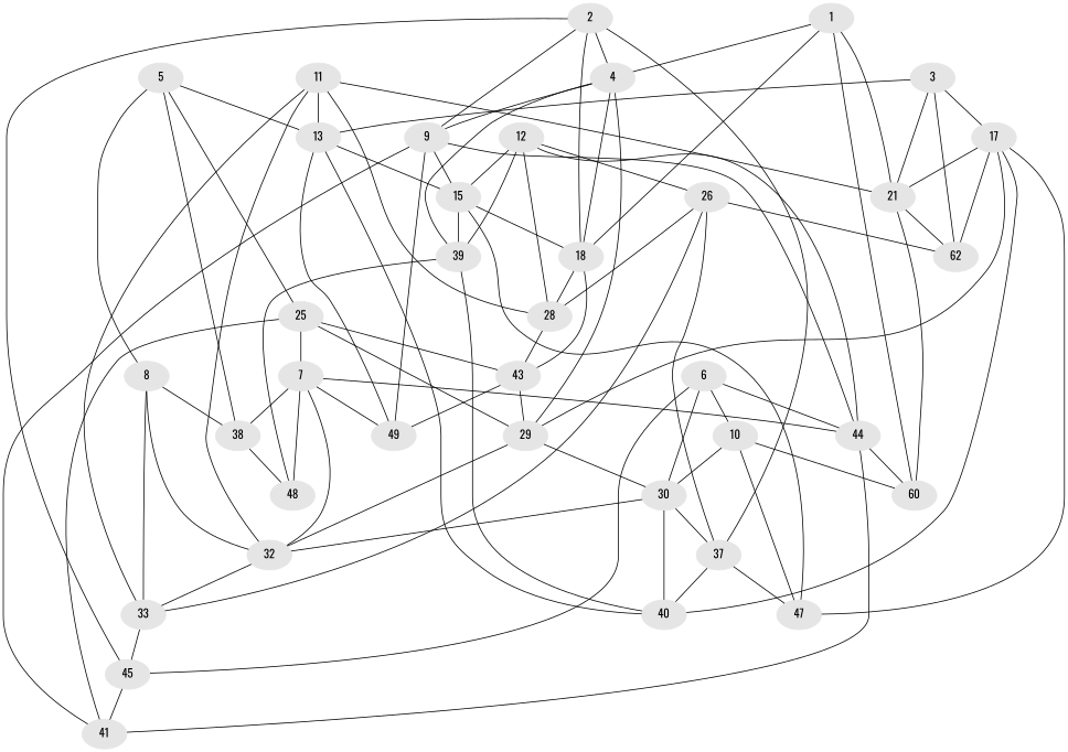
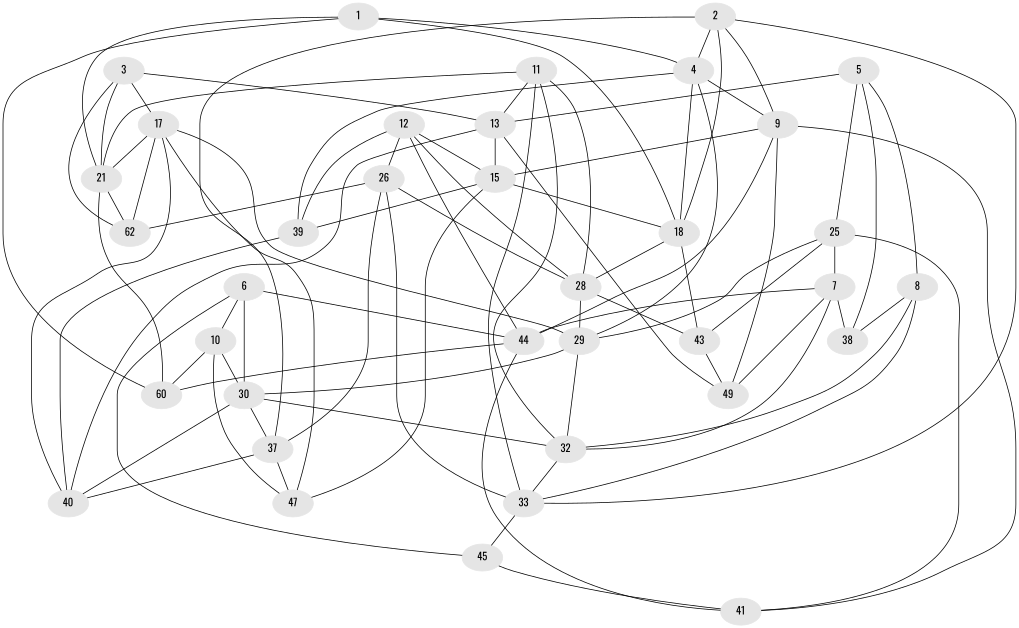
  graph {
    fontname=Oswald
    node [color=gray90 fontname=Oswald style=filled]
    edge [fontname=Oswald]
    4 [super="+24"]
    18 [super="+42"]
    9 [super="+31"]
    29 [super="+59"]
    39 [super="+64"]
    1
    21 [super="+35"]
    60
    28 [super="+34"]
    43
    62
    2 [super="+36"]
    37 [super="+56"]
    45 [super="+63"]
    44 [super="+51"]
    49
    15 [super="+23"]
    n18 [label=41 super="+57"]
    47
    40 [super="+55"]
    13 [super="+58"]
    3
    17 [super="+27"]
    30 [super="+50"]
    32 [super="+41"]
-   48 [super="+52"]
    5 [super="+16"]
    8
    25 [super="+61"]
    38
    33 [super="+54"]
    7 [super="+20"]
    6
    10
    11 [super="+14"]
    12 [super="+22"]
    26 [super="+53"]
    4 -- 18
    4 -- 9
    4 -- 29
    4 -- 39
    18 -- 28
    18 -- 43
    9 -- 44
    9 -- 49
    9 -- 15
    9 -- n18
    29 -- 30
    29 -- 32
    39 -- 40 [weight=2]
-   39 -- 48
    1 -- 4
    1 -- 18
    1 -- 21
    1 -- 60
    21 -- 60
    21 -- 62
-   43 -- 29
+   28 -- 29
    28 -- 43
    43 -- 49
    2 -- 4
    2 -- 18
    2 -- 9
    2 -- 37 [weight=2]
-   2 -- 45
+   2 -- 33
    37 -- 47
    37 -- 40
    45 -- n18 [weight=2]
    44 -- 60
    44 -- n18
    15 -- 18
    15 -- 39
    15 -- 47
    13 -- 49
    13 -- 15
    13 -- 40
    3 -- 21
    3 -- 62
    3 -- 13
    3 -- 17
    17 -- 29
    17 -- 21
    17 -- 62
    17 -- 47
    17 -- 40
    30 -- 37
    30 -- 40
    30 -- 32
    32 -- 33
    5 -- 13
    5 -- 8
    5 -- 25
    5 -- 38
    8 -- 32
    8 -- 38
    8 -- 33
    25 -- 29
    25 -- 43
    25 -- n18 [weight=2]
    25 -- 7
-   38 -- 48
    33 -- 45 [weight=2]
    7 -- 44
    7 -- 49
    7 -- 32
-   7 -- 48 [weight=2]
    7 -- 38
    6 -- 45
    6 -- 44
    6 -- 30
    6 -- 10
    10 -- 60
    10 -- 47
    10 -- 30
    11 -- 21
    11 -- 28
    11 -- 13
    11 -- 32
    11 -- 33
    12 -- 39
    12 -- 28
    12 -- 44
    12 -- 15
    12 -- 26 [weight=2]
    26 -- 28
    26 -- 62
    26 -- 37
    26 -- 33
  }
